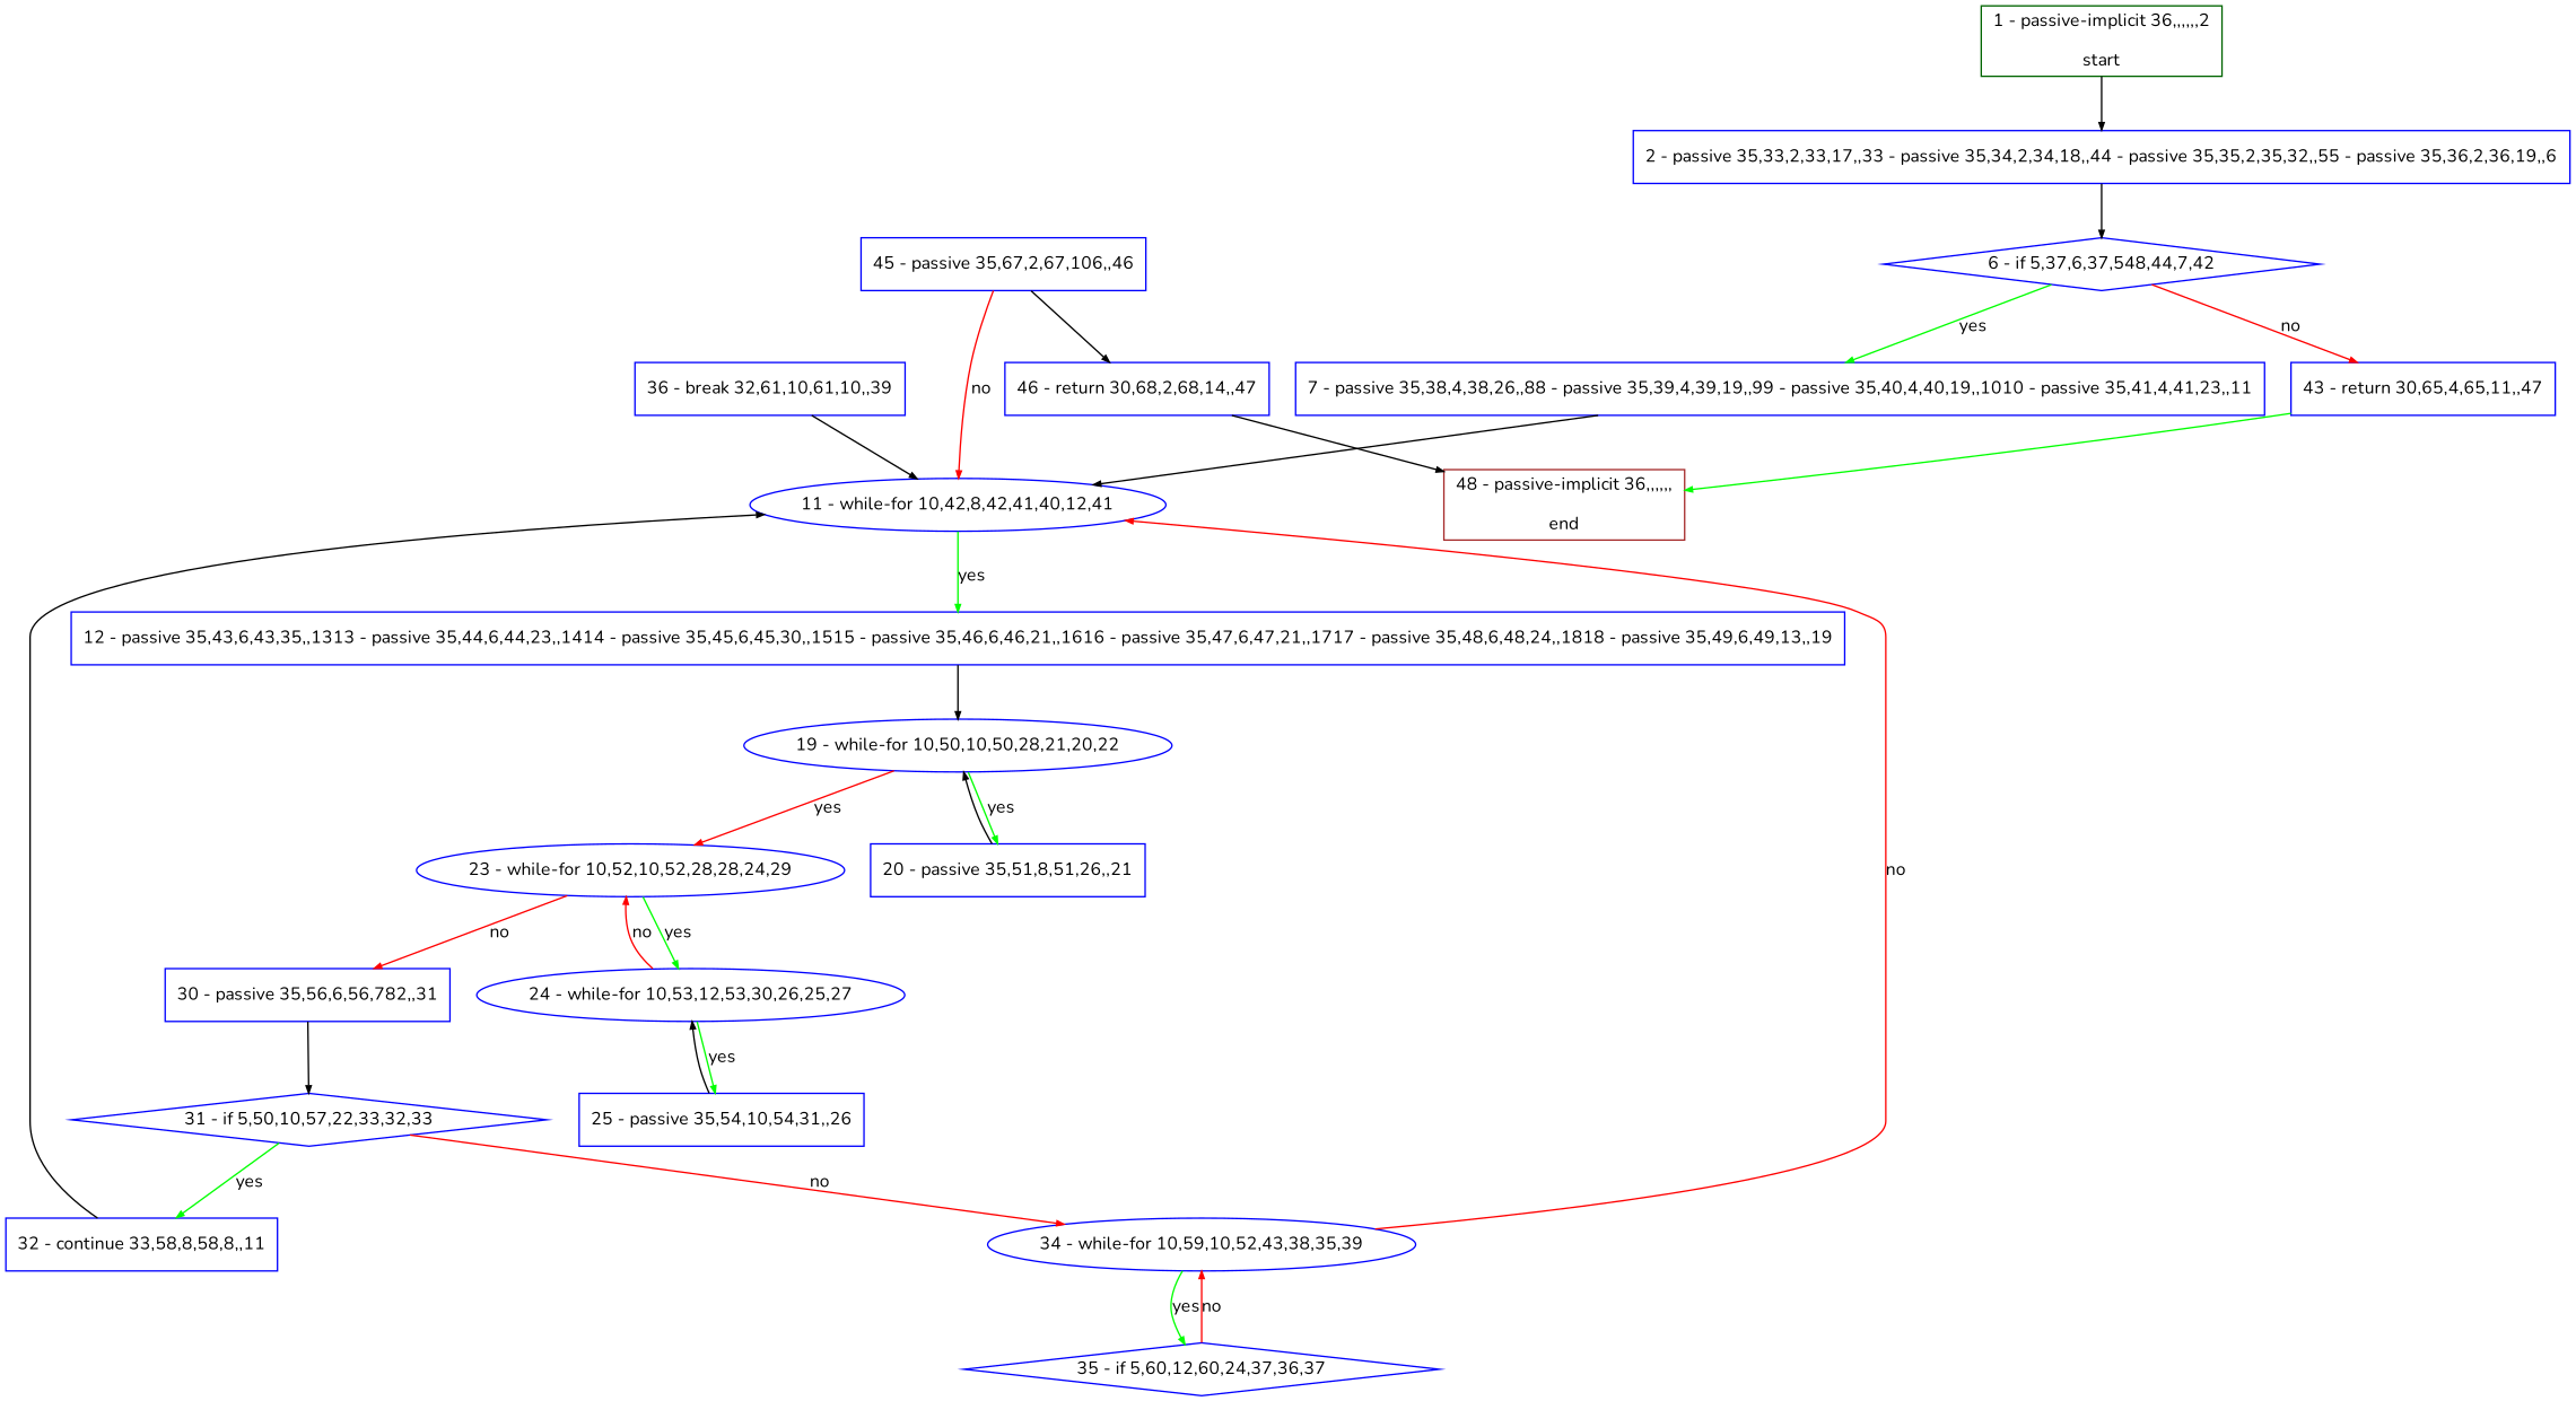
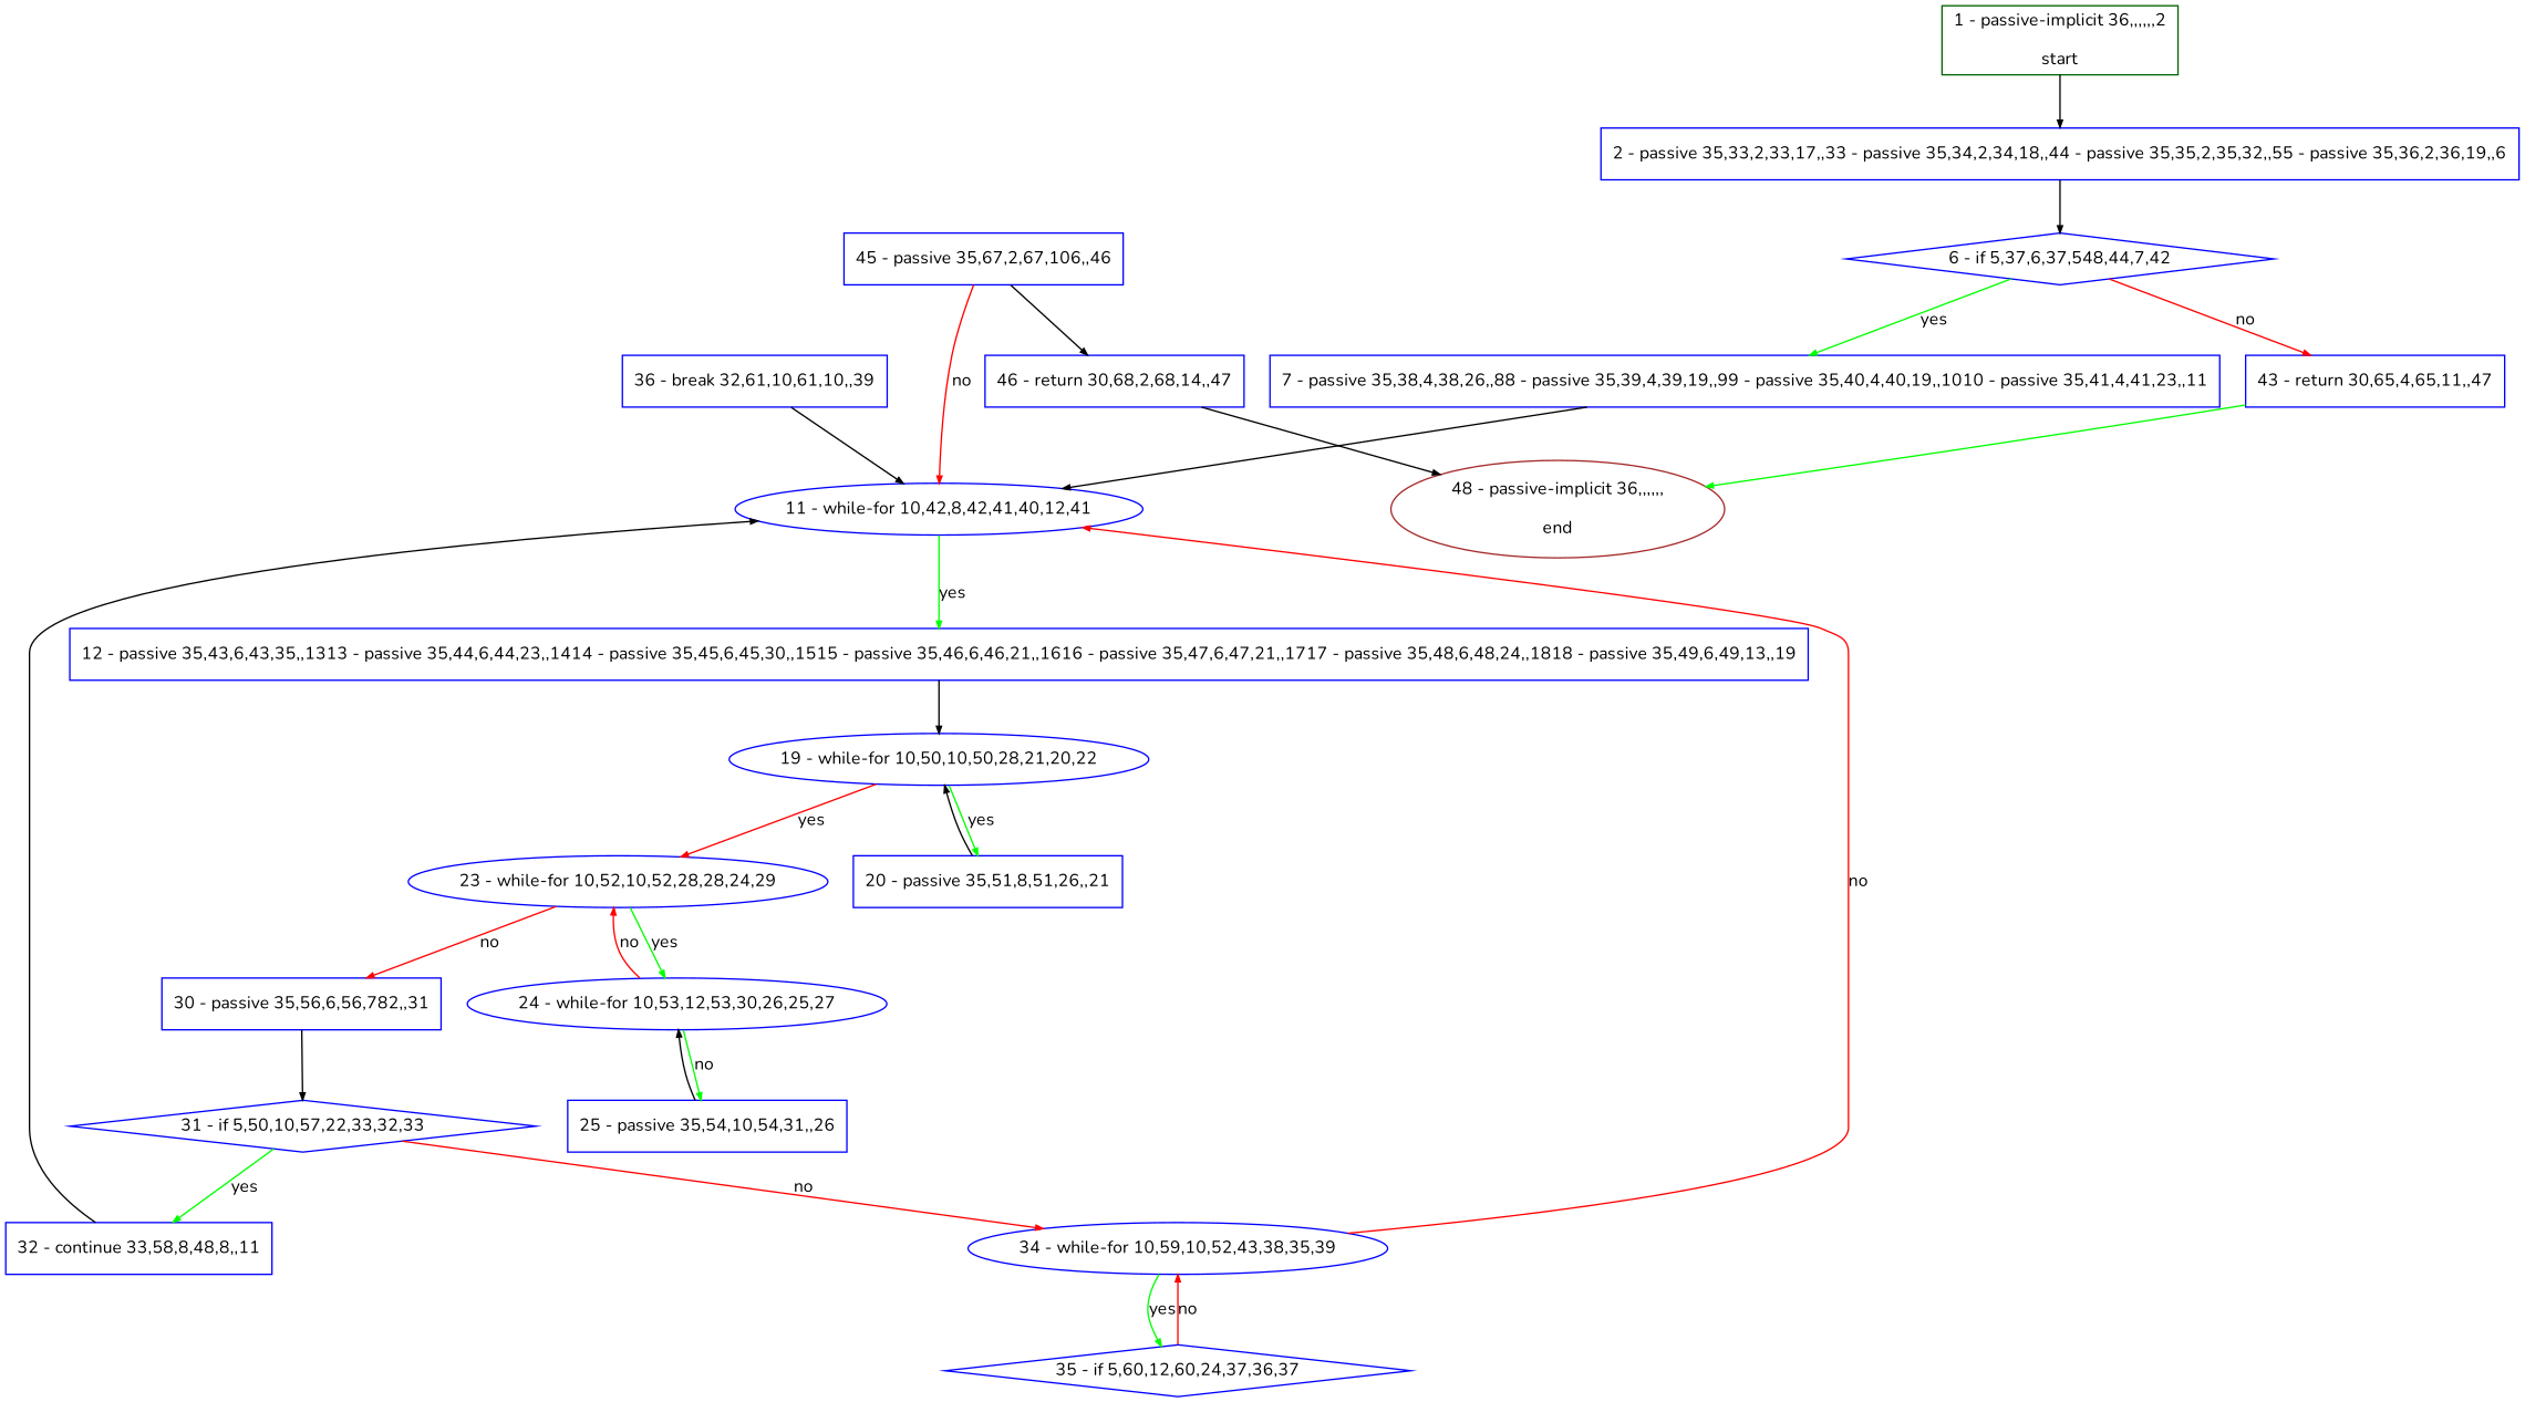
  digraph {
    bgcolor=white
    compound=true
    fillcolor="#FFFFCC"
    fontname=Nunito
    fontsize=12
    pack=true
    packmode=clust
    style="rounded,filled"
    node [color="#0000ff" compound=true fillcolor="#ffffff" fixedsize=false fontname=Nunito fontsize=12 node_initialized=no shape=box style=filled]
    edge [arrowhead=normal arrowsize=0.5 arrowtail=none color="#000000" compound=true dir=forward fontcolor=black fontname=Nunito fontsize=12]
    n1 [label="2 - passive 35,33,2,33,17,,33 - passive 35,34,2,34,18,,44 - passive 35,35,2,35,32,,55 - passive 35,36,2,36,19,,6"]
    n2 [label="6 - if 5,37,6,37,548,44,7,42" shape=diamond]
    n3 [label="7 - passive 35,38,4,38,26,,88 - passive 35,39,4,39,19,,99 - passive 35,40,4,40,19,,1010 - passive 35,41,4,41,23,,11"]
    n4 [label="43 - return 30,65,4,65,11,,47"]
    n5 [color="#006400" label="1 - passive-implicit 36,,,,,,2\n\nstart"]
    n6 [label="11 - while-for 10,42,8,42,41,40,12,41" shape=oval]
-   n7 [color="#a52a2a" label="48 - passive-implicit 36,,,,,,\n\nend"]
+   n7 [color="#a52a2a" label="48 - passive-implicit 36,,,,,,\n\nend" shape=ellipse]
    n8 [label="12 - passive 35,43,6,43,35,,1313 - passive 35,44,6,44,23,,1414 - passive 35,45,6,45,30,,1515 - passive 35,46,6,46,21,,1616 - passive 35,47,6,47,21,,1717 - passive 35,48,6,48,24,,1818 - passive 35,49,6,49,13,,19"]
    n9 [label="19 - while-for 10,50,10,50,28,21,20,22" shape=oval]
    n10 [label="45 - passive 35,67,2,67,106,,46"]
    n11 [label="46 - return 30,68,2,68,14,,47"]
    n12 [label="20 - passive 35,51,8,51,26,,21"]
    n13 [label="23 - while-for 10,52,10,52,28,28,24,29" shape=oval]
    n14 [label="24 - while-for 10,53,12,53,30,26,25,27" shape=oval]
    n15 [label="30 - passive 35,56,6,56,782,,31"]
    n16 [label="25 - passive 35,54,10,54,31,,26"]
    n17 [label="31 - if 5,50,10,57,22,33,32,33" shape=diamond]
-   n18 [label="32 - continue 33,58,8,58,8,,11"]
+   n18 [label="32 - continue 33,58,8,48,8,,11"]
    n19 [label="34 - while-for 10,59,10,52,43,38,35,39" shape=oval]
    n20 [label="35 - if 5,60,12,60,24,37,36,37" shape=diamond]
    n21 [label="36 - break 32,61,10,61,10,,39"]
    n1 -> n2
    n2 -> n3 [color="#00ff00" label=yes]
    n2 -> n4 [color="#ff0000" label=no]
    n3 -> n6
    n4 -> n7 [color="#00ff00"]
    n5 -> n1
    n6 -> n8 [color="#00ff00" label=yes]
    n8 -> n9
    n9 -> n12 [color="#00ff00" label=yes]
    n9 -> n13 [color="#ff0000" label=yes]
    n10 -> n6 [color="#ff0000" label=no]
    n10 -> n11
    n11 -> n7
    n12 -> n9
    n13 -> n14 [color="#00ff00" label=yes]
    n13 -> n15 [color="#ff0000" label=no]
    n14 -> n13 [color="#ff0000" label=no]
-   n14 -> n16 [color="#00ff00" label=yes]
+   n14 -> n16 [color="#00ff00" label=no]
    n15 -> n17
    n16 -> n14
    n17 -> n18 [color="#00ff00" label=yes]
    n17 -> n19 [color="#ff0000" label=no]
    n18 -> n6
    n19 -> n6 [color="#ff0000" label=no]
    n19 -> n20 [color="#00ff00" label=yes]
    n20 -> n19 [color="#ff0000" label=no]
    n21 -> n6
  }
